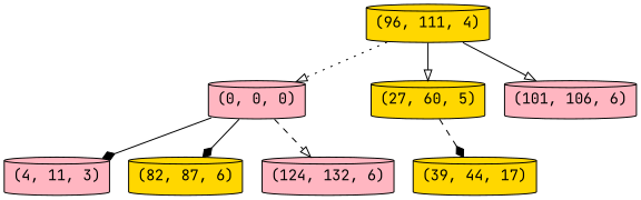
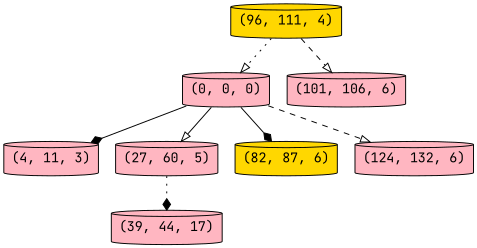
  digraph {
    fontname="JetBrains Mono"
    node [fillcolor=lightpink fontname="JetBrains Mono" shape=cylinder style=filled]
    edge [arrowhead=onormal fontname="JetBrains Mono" style=solid]
    "(0, 0, 0)"
    "(4, 11, 3)"
-   "(27, 60, 5)" [fillcolor=gold]
+   "(27, 60, 5)"
    "(82, 87, 6)" [fillcolor=gold]
    "(124, 132, 6)"
-   "(39, 44, 17)" [fillcolor=gold]
+   "(39, 44, 17)"
    "(96, 111, 4)" [fillcolor=gold]
    "(101, 106, 6)"
    "(0, 0, 0)" -> "(4, 11, 3)" [arrowhead=diamond]
-   "(96, 111, 4)" -> "(27, 60, 5)"
+   "(0, 0, 0)" -> "(27, 60, 5)"
    "(0, 0, 0)" -> "(82, 87, 6)" [arrowhead=diamond]
    "(0, 0, 0)" -> "(124, 132, 6)" [style=dashed]
-   "(27, 60, 5)" -> "(39, 44, 17)" [arrowhead=diamond style=dashed]
+   "(27, 60, 5)" -> "(39, 44, 17)" [arrowhead=diamond style=dotted]
    "(96, 111, 4)" -> "(0, 0, 0)" [style=dotted]
-   "(96, 111, 4)" -> "(101, 106, 6)"
+   "(96, 111, 4)" -> "(101, 106, 6)" [style=dashed]
  }
